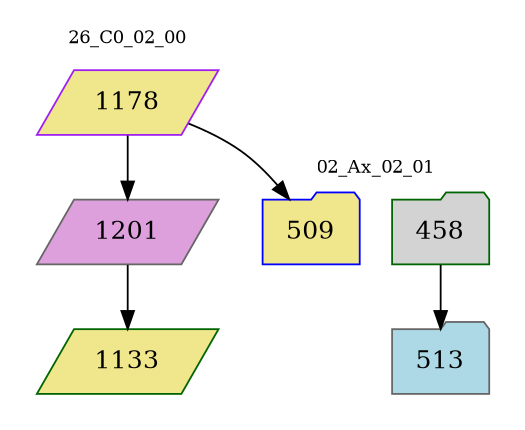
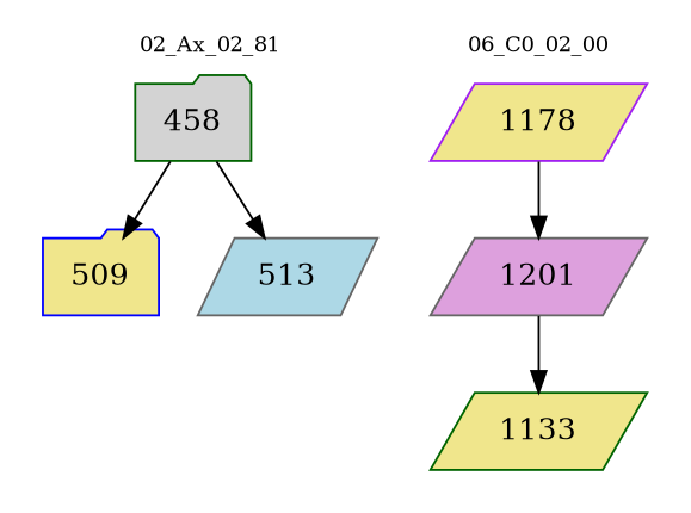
  digraph {
    node [color=darkgreen fillcolor=khaki shape=parallelogram style=filled]
    edge [color=black]
    n1 [fillcolor=lightgrey label=458 shape=folder]
    n2 [color=blue label=509 shape=folder]
-   n3 [color=gray40 fillcolor=lightblue label=513 shape=folder]
+   n3 [color=gray40 fillcolor=lightblue label=513]
    n4 [color=purple label=1178]
    n5 [label=1133]
    n6 [color=gray40 fillcolor=plum label=1201]
    subgraph cluster_1 {
      color=white
      fontsize=10
-     label="02_Ax_02_01"
+     label="02_Ax_02_81"
      n1
      n2
      n3
    }
    subgraph cluster_2 {
      color=white
      fontsize=10
-     label="26_C0_02_00"
+     label="06_C0_02_00"
      n4
      n5
      n6
    }
-   n4 -> n2
+   n1 -> n2
    n1 -> n3
    n4 -> n6
    n6 -> n5
  }
